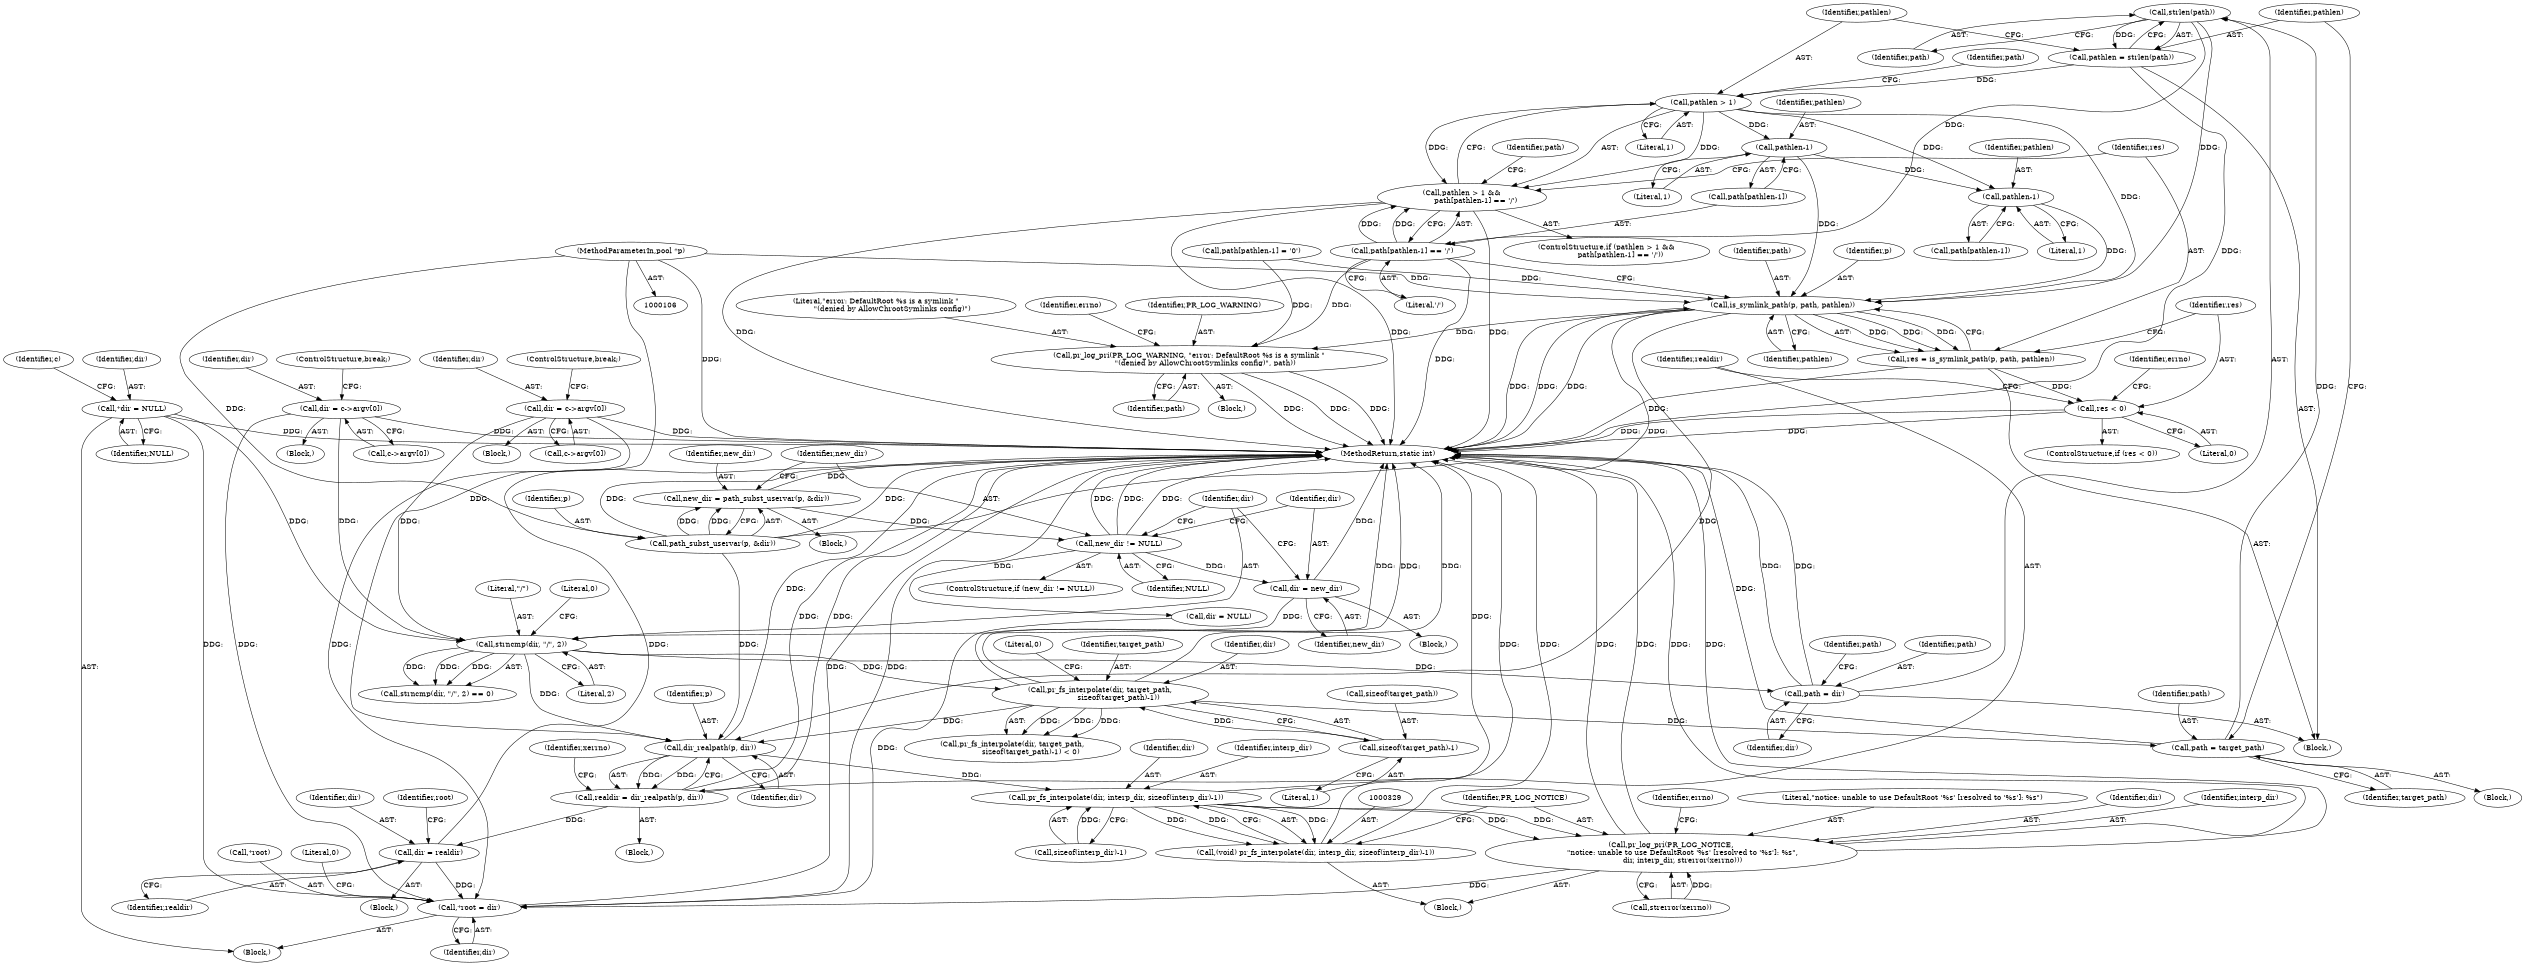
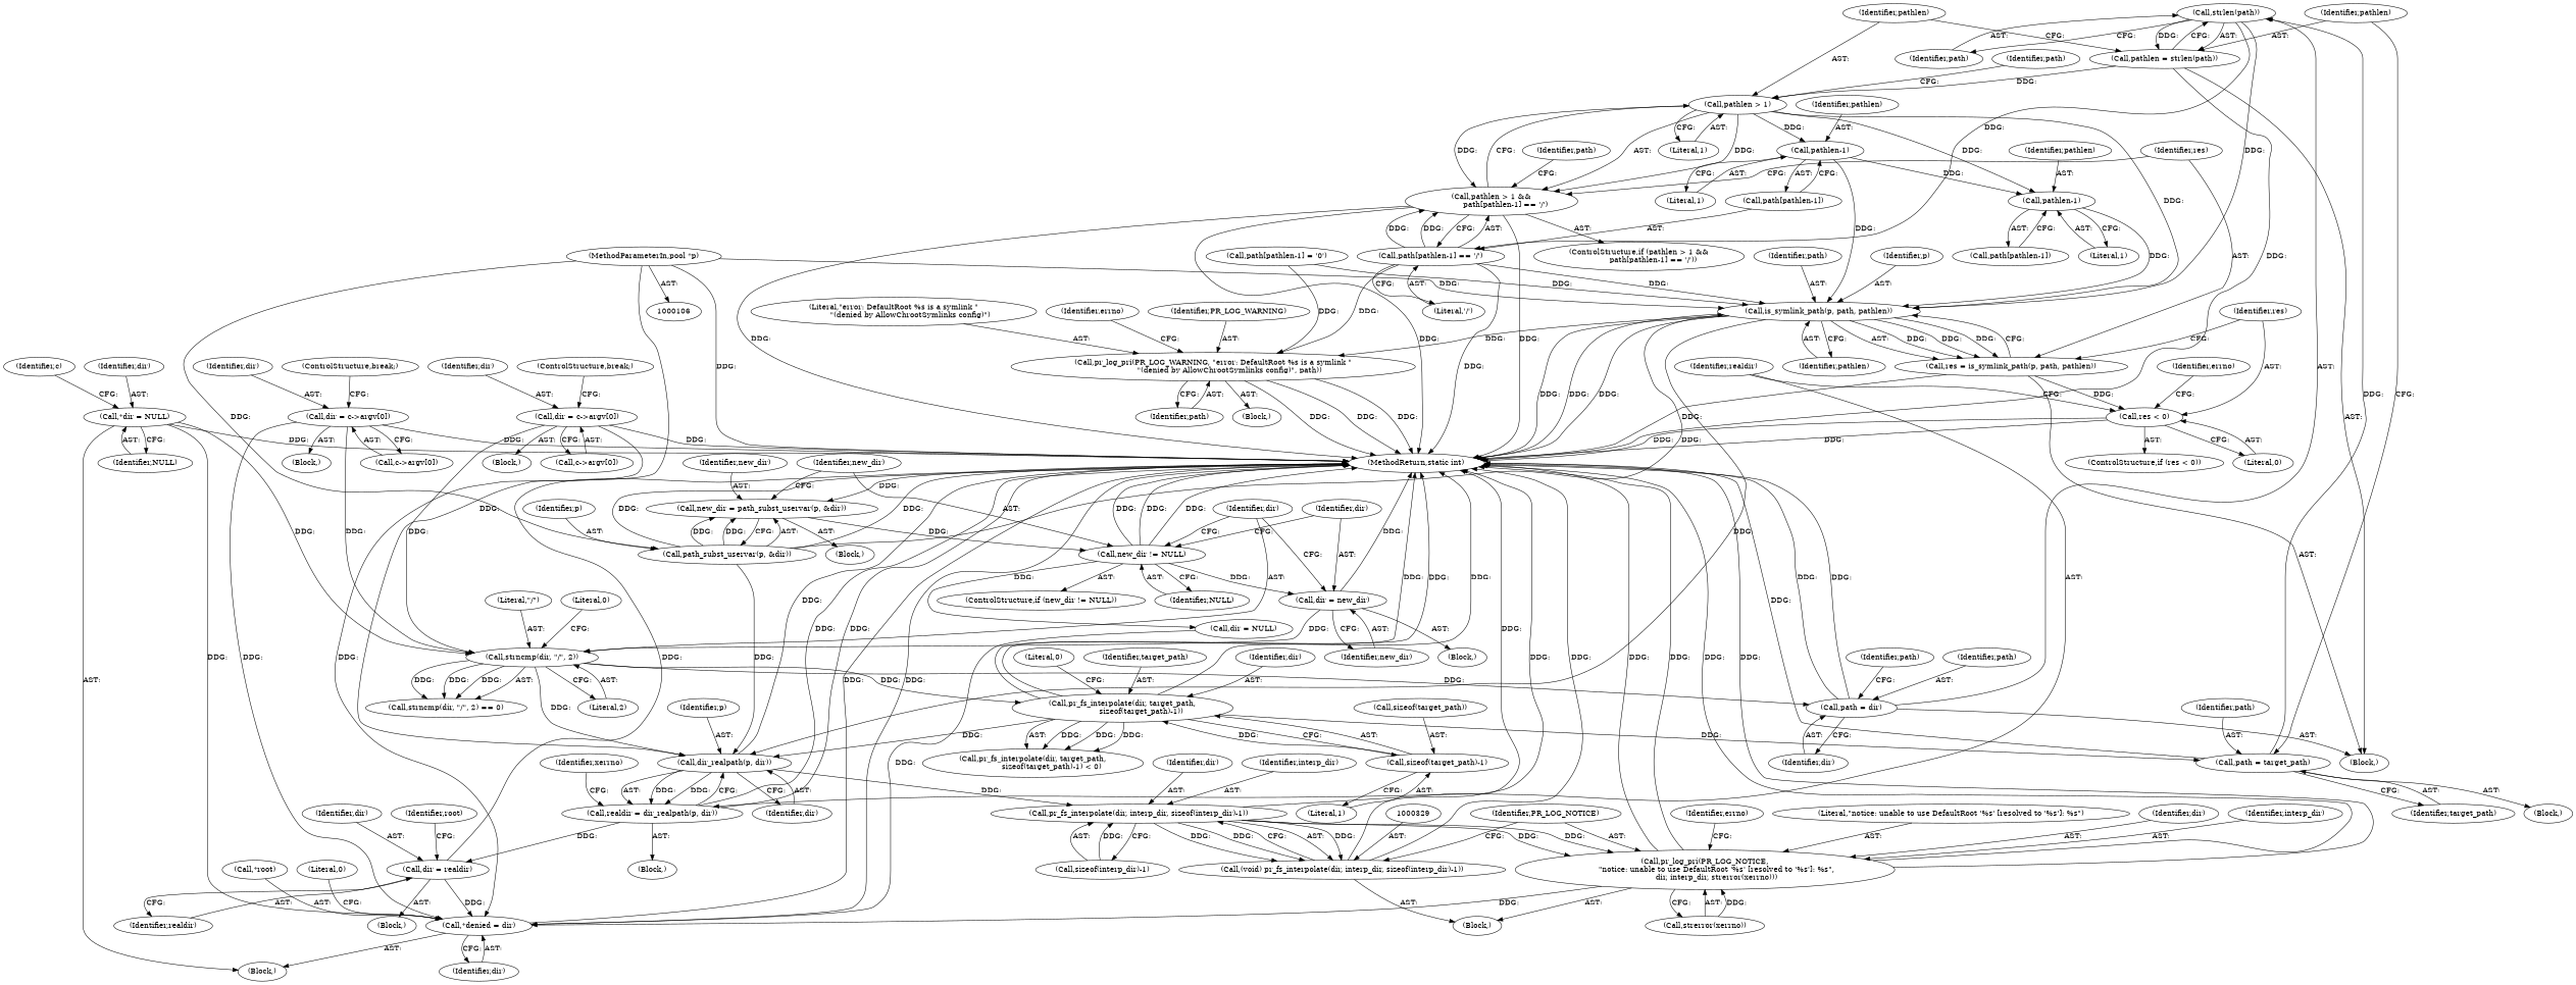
  digraph {
    n1 [label="(Call,strlen(path))"]
    n2 [label="(Call,pathlen = strlen(path))"]
    n3 [label="(Call,is_symlink_path(p, path, pathlen))"]
    n4 [label="(Call,path[pathlen-1] == '/')"]
    n5 [label="(Identifier,path)"]
    n6 [label="(MethodReturn,static int)"]
    n7 [label="(Block,)"]
    n8 [label="(Call,pathlen > 1)"]
    n9 [label="(Call,dir_realpath(p, dir))"]
    n10 [label="(Call,res = is_symlink_path(p, path, pathlen))"]
    n11 [label="(Call,pr_log_pri(PR_LOG_WARNING, \"error: DefaultRoot %s is a symlink \"\n              \"(denied by AllowChrootSymlinks config)\", path))"]
    n12 [label="(Identifier,pathlen)"]
    n13 [label="(Call,pathlen > 1 &&\n            path[pathlen-1] == '/')"]
    n14 [label="(Literal,'/')"]
    n15 [label="(Call,path = target_path)"]
    n16 [label="(Block,)"]
    n17 [label="(Identifier,target_path)"]
    n18 [label="(Call,pr_fs_interpolate(dir, target_path,\n                sizeof(target_path)-1))"]
    n19 [label="(Call,sizeof(target_path)-1)"]
    n20 [label="(Call,pr_fs_interpolate(dir, target_path,\n                sizeof(target_path)-1) < 0)"]
    n21 [label="(Literal,1)"]
    n22 [label="(Call,realdir = dir_realpath(p, dir))"]
    n23 [label="(Call,pr_fs_interpolate(dir, interp_dir, sizeof(interp_dir)-1))"]
    n24 [label="(Identifier,dir)"]
    n25 [label="(Call,strncmp(dir, \"/\", 2))"]
    n26 [label="(Call,path = dir)"]
    n27 [label="(Literal,2)"]
    n28 [label="(Call,strncmp(dir, \"/\", 2) == 0)"]
    n29 [label="(Identifier,dir)"]
    n30 [label="(Call,*dir = NULL)"]
-   n31 [label="(Call,*root = dir)"]
+   n31 [label="(Call,*denied = dir)"]
    n32 [label="(Identifier,NULL)"]
    n33 [label="(Block,)"]
    n34 [label="(Identifier,dir)"]
    n35 [label="(Call,dir = c->argv[0])"]
    n36 [label="(Block,)"]
    n37 [label="(Call,c->argv[0])"]
    n38 [label="(Call,dir = new_dir)"]
    n39 [label="(Identifier,new_dir)"]
    n40 [label="(Block,)"]
    n41 [label="(Call,new_dir != NULL)"]
    n42 [label="(ControlStructure,if (new_dir != NULL))"]
    n43 [label="(Identifier,NULL)"]
    n44 [label="(Call,dir = NULL)"]
    n45 [label="(Call,new_dir = path_subst_uservar(p, &dir))"]
    n46 [label="(Call,path_subst_uservar(p, &dir))"]
    n47 [label="(Block,)"]
    n48 [label="(MethodParameterIn,pool *p)"]
    1000106
    n50 [label="(Call,dir = c->argv[0])"]
    n51 [label="(Block,)"]
    n52 [label="(Call,c->argv[0])"]
    n53 [label="(Call,pathlen-1)"]
    n54 [label="(Call,pathlen-1)"]
    n55 [label="(Literal,1)"]
    n56 [label="(ControlStructure,if (pathlen > 1 &&\n            path[pathlen-1] == '/'))"]
    n57 [label="(Call,path[pathlen-1])"]
    n58 [label="(Literal,1)"]
    n59 [label="(Call,path[pathlen-1])"]
    n60 [label="(Literal,1)"]
    n61 [label="(Call,res < 0)"]
    n62 [label="(Block,)"]
    n63 [label="(Identifier,path)"]
    n64 [label="(Literal,0)"]
    n65 [label="(ControlStructure,if (res < 0))"]
    n66 [label="(Call,dir = realdir)"]
    n67 [label="(Block,)"]
    n68 [label="(Call,(void) pr_fs_interpolate(dir, interp_dir, sizeof(interp_dir)-1))"]
    n69 [label="(Call,pr_log_pri(PR_LOG_NOTICE,\n          \"notice: unable to use DefaultRoot '%s' [resolved to '%s']: %s\",\n          dir, interp_dir, strerror(xerrno)))"]
    n70 [label="(Call,sizeof(interp_dir)-1)"]
    n71 [label="(Block,)"]
    n72 [label="(Identifier,realdir)"]
    n73 [label="(Block,)"]
    n74 [label="(Call,strerror(xerrno))"]
    n75 [label="(Identifier,interp_dir)"]
    n76 [label="(Identifier,dir)"]
    n77 [label="(Identifier,res)"]
    n78 [label="(Identifier,path)"]
    n79 [label="(Identifier,pathlen)"]
    n80 [label="(Identifier,path)"]
    n81 [label="(Identifier,new_dir)"]
    n82 [label="(Identifier,dir)"]
    n83 [label="(Call,sizeof(target_path))"]
    n84 [label="(Identifier,realdir)"]
    n85 [label="(Identifier,dir)"]
    n86 [label="(Identifier,c)"]
    n87 [label="(Literal,\"/\")"]
    n88 [label="(Identifier,dir)"]
    n89 [label="(Call,*root)"]
    n90 [label="(Call,path[pathlen-1] = '\0')"]
    n91 [label="(Identifier,path)"]
    n92 [label="(Identifier,p)"]
    n93 [label="(Identifier,dir)"]
    n94 [label="(Identifier,dir)"]
    n95 [label="(Identifier,PR_LOG_NOTICE)"]
    n96 [label="(Identifier,errno)"]
    n97 [label="(Identifier,path)"]
    n98 [label="(Identifier,res)"]
    n99 [label="(Identifier,p)"]
    n100 [label="(Identifier,PR_LOG_WARNING)"]
    n101 [label="(Identifier,target_path)"]
    n102 [label="(ControlStructure,break;)"]
    n103 [label="(Identifier,dir)"]
    n104 [label="(Literal,0)"]
    n105 [label="(Identifier,dir)"]
    n106 [label="(Identifier,dir)"]
    n107 [label="(Identifier,errno)"]
    n108 [label="(ControlStructure,break;)"]
    n109 [label="(Identifier,root)"]
    n110 [label="(Identifier,xerrno)"]
    n111 [label="(Literal,0)"]
    n112 [label="(Identifier,pathlen)"]
    n113 [label="(Identifier,path)"]
    n114 [label="(Identifier,interp_dir)"]
    n115 [label="(Identifier,path)"]
    n116 [label="(Identifier,pathlen)"]
    n117 [label="(Identifier,pathlen)"]
    n118 [label="(Identifier,p)"]
    n119 [label="(Literal,0)"]
    n120 [label="(Identifier,new_dir)"]
    n121 [label="(Identifier,errno)"]
    n122 [label="(Literal,\"error: DefaultRoot %s is a symlink \"\n              \"(denied by AllowChrootSymlinks config)\")"]
    n123 [label="(Literal,\"notice: unable to use DefaultRoot '%s' [resolved to '%s']: %s\")"]
    1000329
    n1 -> n2 [label="AST: "]
    n1 -> n2 [label="DDG: "]
    n1 -> n3 [label="DDG: "]
    n1 -> n4 [label="DDG: "]
    n1 -> n5 [label="CFG: "]
    n2 -> n1 [label="CFG: "]
    n2 -> n6 [label="DDG: "]
    n2 -> n7 [label="AST: "]
    n2 -> n8 [label="DDG: "]
    n3 -> n6 [label="DDG: "]
    n3 -> n6 [label="DDG: "]
    n3 -> n6 [label="DDG: "]
    n3 -> n9 [label="DDG: "]
    n3 -> n10 [label="AST: "]
    n3 -> n10 [label="DDG: "]
    n3 -> n10 [label="DDG: "]
    n3 -> n10 [label="DDG: "]
    n3 -> n11 [label="DDG: "]
    n3 -> n12 [label="CFG: "]
-   n4 -> n3 [label="CFG: "]
+   n4 -> n3 [label="DDG: "]
    n4 -> n6 [label="DDG: "]
    n4 -> n11 [label="DDG: "]
    n4 -> n13 [label="AST: "]
    n4 -> n13 [label="DDG: "]
    n4 -> n13 [label="DDG: "]
    n4 -> n14 [label="CFG: "]
    n5 -> n1 [label="AST: "]
    n8 -> n3 [label="DDG: "]
    n8 -> n13 [label="AST: "]
    n8 -> n13 [label="DDG: "]
    n8 -> n13 [label="DDG: "]
    n8 -> n53 [label="DDG: "]
    n8 -> n54 [label="DDG: "]
    n8 -> n55 [label="CFG: "]
    n9 -> n6 [label="DDG: "]
    n9 -> n22 [label="AST: "]
    n9 -> n22 [label="DDG: "]
    n9 -> n22 [label="DDG: "]
    n9 -> n23 [label="DDG: "]
    n9 -> n24 [label="CFG: "]
    n10 -> n3 [label="CFG: "]
    n10 -> n6 [label="DDG: "]
    n10 -> n7 [label="AST: "]
    n10 -> n61 [label="DDG: "]
    n11 -> n6 [label="DDG: "]
    n11 -> n6 [label="DDG: "]
    n11 -> n6 [label="DDG: "]
    n11 -> n62 [label="AST: "]
    n11 -> n63 [label="CFG: "]
    n12 -> n3 [label="AST: "]
    n13 -> n4 [label="CFG: "]
    n13 -> n6 [label="DDG: "]
    n13 -> n6 [label="DDG: "]
    n13 -> n6 [label="DDG: "]
    n13 -> n8 [label="CFG: "]
    n13 -> n56 [label="AST: "]
    n14 -> n4 [label="AST: "]
    n15 -> n1 [label="DDG: "]
    n15 -> n6 [label="DDG: "]
    n15 -> n16 [label="AST: "]
    n15 -> n17 [label="CFG: "]
    n17 -> n15 [label="AST: "]
    n18 -> n6 [label="DDG: "]
    n18 -> n6 [label="DDG: "]
    n18 -> n6 [label="DDG: "]
    n18 -> n9 [label="DDG: "]
    n18 -> n15 [label="DDG: "]
    n18 -> n19 [label="CFG: "]
    n18 -> n20 [label="AST: "]
    n18 -> n20 [label="DDG: "]
    n18 -> n20 [label="DDG: "]
    n18 -> n20 [label="DDG: "]
    n19 -> n18 [label="AST: "]
    n19 -> n18 [label="DDG: "]
    n19 -> n21 [label="CFG: "]
    n21 -> n19 [label="AST: "]
    n22 -> n6 [label="DDG: "]
    n22 -> n6 [label="DDG: "]
    n22 -> n9 [label="CFG: "]
    n22 -> n66 [label="DDG: "]
    n22 -> n67 [label="AST: "]
    n23 -> n6 [label="DDG: "]
    n23 -> n68 [label="AST: "]
    n23 -> n68 [label="DDG: "]
    n23 -> n68 [label="DDG: "]
    n23 -> n68 [label="DDG: "]
    n23 -> n69 [label="DDG: "]
    n23 -> n69 [label="DDG: "]
    n23 -> n70 [label="CFG: "]
    n24 -> n9 [label="AST: "]
    n25 -> n9 [label="DDG: "]
    n25 -> n18 [label="DDG: "]
    n25 -> n26 [label="DDG: "]
    n25 -> n27 [label="CFG: "]
    n25 -> n28 [label="AST: "]
    n25 -> n28 [label="DDG: "]
    n25 -> n28 [label="DDG: "]
    n25 -> n28 [label="DDG: "]
    n26 -> n1 [label="AST: "]
    n26 -> n6 [label="DDG: "]
    n26 -> n6 [label="DDG: "]
    n26 -> n7 [label="AST: "]
    n26 -> n29 [label="CFG: "]
    n27 -> n25 [label="AST: "]
    n29 -> n26 [label="AST: "]
    n30 -> n6 [label="DDG: "]
    n30 -> n25 [label="DDG: "]
    n30 -> n31 [label="DDG: "]
    n30 -> n32 [label="CFG: "]
    n30 -> n33 [label="AST: "]
    n31 -> n6 [label="DDG: "]
    n31 -> n6 [label="DDG: "]
    n31 -> n33 [label="AST: "]
    n31 -> n34 [label="CFG: "]
    n32 -> n30 [label="AST: "]
    n34 -> n31 [label="AST: "]
    n35 -> n6 [label="DDG: "]
    n35 -> n25 [label="DDG: "]
    n35 -> n31 [label="DDG: "]
    n35 -> n36 [label="AST: "]
    n35 -> n37 [label="CFG: "]
    n37 -> n35 [label="AST: "]
    n38 -> n6 [label="DDG: "]
    n38 -> n25 [label="DDG: "]
    n38 -> n39 [label="CFG: "]
    n38 -> n40 [label="AST: "]
    n39 -> n38 [label="AST: "]
    n41 -> n6 [label="DDG: "]
    n41 -> n6 [label="DDG: "]
    n41 -> n6 [label="DDG: "]
    n41 -> n38 [label="DDG: "]
    n41 -> n42 [label="AST: "]
    n41 -> n43 [label="CFG: "]
    n41 -> n44 [label="DDG: "]
    n43 -> n41 [label="AST: "]
    n44 -> n31 [label="DDG: "]
-   n45 -> n6 [label="DDG: "]
+   n6 -> n45 [label="DDG: "]
    n45 -> n41 [label="DDG: "]
    n45 -> n46 [label="CFG: "]
    n45 -> n47 [label="AST: "]
    n46 -> n3 [label="DDG: "]
    n46 -> n6 [label="DDG: "]
    n46 -> n6 [label="DDG: "]
    n46 -> n9 [label="DDG: "]
    n46 -> n45 [label="AST: "]
    n46 -> n45 [label="DDG: "]
    n46 -> n45 [label="DDG: "]
    n48 -> n3 [label="DDG: "]
    n48 -> n6 [label="DDG: "]
    n48 -> n9 [label="DDG: "]
    n48 -> n46 [label="DDG: "]
    n48 -> 1000106 [label="AST: "]
    n50 -> n6 [label="DDG: "]
    n50 -> n25 [label="DDG: "]
    n50 -> n31 [label="DDG: "]
    n50 -> n51 [label="AST: "]
    n50 -> n52 [label="CFG: "]
    n52 -> n50 [label="AST: "]
    n53 -> n3 [label="DDG: "]
    n53 -> n54 [label="DDG: "]
    n53 -> n57 [label="AST: "]
    n53 -> n58 [label="CFG: "]
    n54 -> n3 [label="DDG: "]
    n54 -> n59 [label="AST: "]
    n54 -> n60 [label="CFG: "]
    n55 -> n8 [label="AST: "]
    n57 -> n4 [label="AST: "]
    n57 -> n53 [label="CFG: "]
    n58 -> n53 [label="AST: "]
    n59 -> n54 [label="CFG: "]
    n60 -> n54 [label="AST: "]
    n61 -> n6 [label="DDG: "]
    n61 -> n6 [label="DDG: "]
    n61 -> n64 [label="CFG: "]
    n61 -> n65 [label="AST: "]
    n63 -> n11 [label="AST: "]
    n64 -> n61 [label="AST: "]
    n66 -> n6 [label="DDG: "]
    n66 -> n31 [label="DDG: "]
    n66 -> n71 [label="AST: "]
    n66 -> n72 [label="CFG: "]
    n68 -> n6 [label="DDG: "]
    n68 -> n6 [label="DDG: "]
    n68 -> n23 [label="CFG: "]
    n68 -> n73 [label="AST: "]
    n69 -> n6 [label="DDG: "]
    n69 -> n6 [label="DDG: "]
    n69 -> n6 [label="DDG: "]
    n69 -> n6 [label="DDG: "]
    n69 -> n31 [label="DDG: "]
    n69 -> n73 [label="AST: "]
    n69 -> n74 [label="CFG: "]
    n70 -> n23 [label="AST: "]
    n70 -> n23 [label="DDG: "]
    n72 -> n66 [label="AST: "]
    n74 -> n69 [label="AST: "]
    n74 -> n69 [label="DDG: "]
    n75 -> n69 [label="AST: "]
    n76 -> n23 [label="AST: "]
    n77 -> n10 [label="AST: "]
    n77 -> n13 [label="CFG: "]
    n78 -> n8 [label="CFG: "]
    n79 -> n54 [label="AST: "]
    n80 -> n15 [label="AST: "]
    n81 -> n41 [label="AST: "]
    n81 -> n45 [label="CFG: "]
    n82 -> n50 [label="AST: "]
    n83 -> n19 [label="AST: "]
    n84 -> n22 [label="AST: "]
    n84 -> n61 [label="CFG: "]
    n85 -> n38 [label="AST: "]
    n85 -> n41 [label="CFG: "]
    n86 -> n30 [label="CFG: "]
    n87 -> n25 [label="AST: "]
    n88 -> n35 [label="AST: "]
    n89 -> n31 [label="AST: "]
    n90 -> n3 [label="DDG: "]
    n90 -> n11 [label="DDG: "]
    n91 -> n26 [label="CFG: "]
    n92 -> n46 [label="AST: "]
    n93 -> n30 [label="AST: "]
    n94 -> n66 [label="AST: "]
    n95 -> n68 [label="CFG: "]
    n95 -> n69 [label="AST: "]
    n96 -> n11 [label="CFG: "]
    n97 -> n13 [label="CFG: "]
    n98 -> n10 [label="CFG: "]
    n98 -> n61 [label="AST: "]
    n99 -> n9 [label="AST: "]
    n100 -> n11 [label="AST: "]
    n101 -> n18 [label="AST: "]
    n102 -> n35 [label="CFG: "]
    n103 -> n18 [label="AST: "]
    n104 -> n18 [label="CFG: "]
    n105 -> n69 [label="AST: "]
    n106 -> n25 [label="AST: "]
    n106 -> n38 [label="CFG: "]
    n106 -> n41 [label="CFG: "]
    n107 -> n69 [label="CFG: "]
    n108 -> n50 [label="CFG: "]
    n109 -> n66 [label="CFG: "]
    n110 -> n22 [label="CFG: "]
    n111 -> n25 [label="CFG: "]
    n112 -> n53 [label="AST: "]
    n113 -> n3 [label="AST: "]
    n114 -> n23 [label="AST: "]
    n115 -> n26 [label="AST: "]
    n116 -> n2 [label="CFG: "]
    n116 -> n8 [label="AST: "]
    n117 -> n2 [label="AST: "]
    n117 -> n15 [label="CFG: "]
    n118 -> n3 [label="AST: "]
    n119 -> n31 [label="CFG: "]
    n120 -> n45 [label="AST: "]
    n121 -> n61 [label="CFG: "]
    n122 -> n11 [label="AST: "]
    n123 -> n69 [label="AST: "]
    1000329 -> n68 [label="AST: "]
  }
